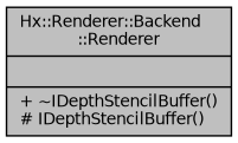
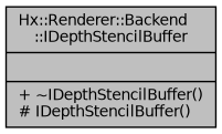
  digraph {
-   n1 [color=black fillcolor=grey75 fontcolor=black fontname=Helvetica fontsize=10 height=0.2 label="{Hx::Renderer::Backend\l::Renderer\n||+ ~IDepthStencilBuffer()\l# IDepthStencilBuffer()\l}" shape=record style=filled width=0.4]
+   n1 [color=black fillcolor=grey75 fontcolor=black fontname=Helvetica fontsize=10 height=0.2 label="{Hx::Renderer::Backend\l::IDepthStencilBuffer\n||+ ~IDepthStencilBuffer()\l# IDepthStencilBuffer()\l}" shape=record style=filled width=0.4]
  }
